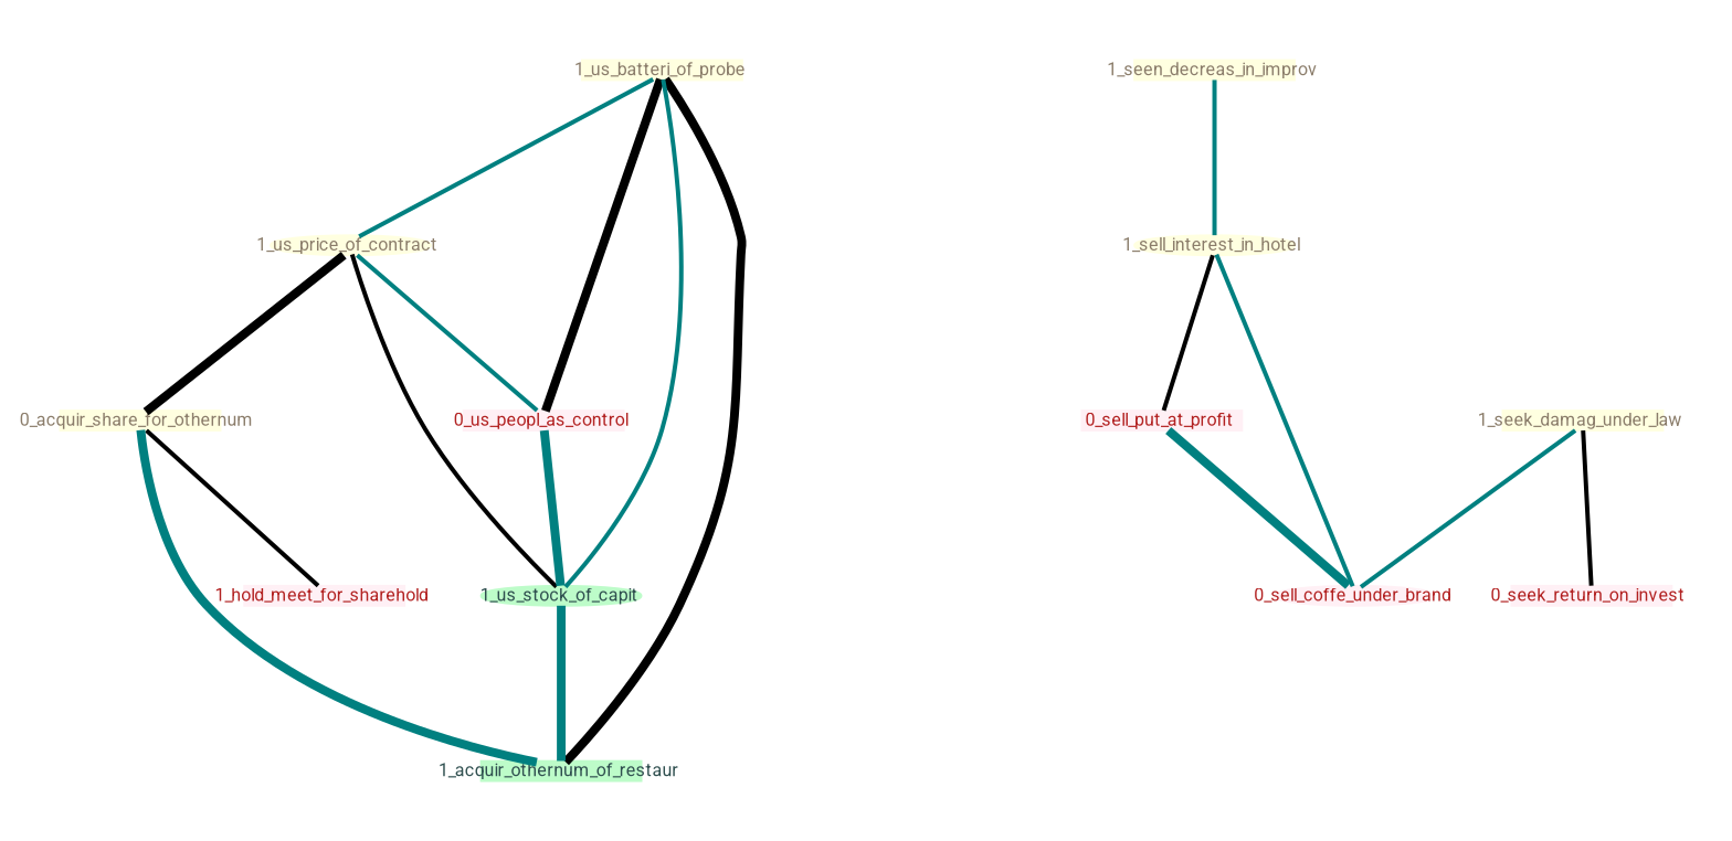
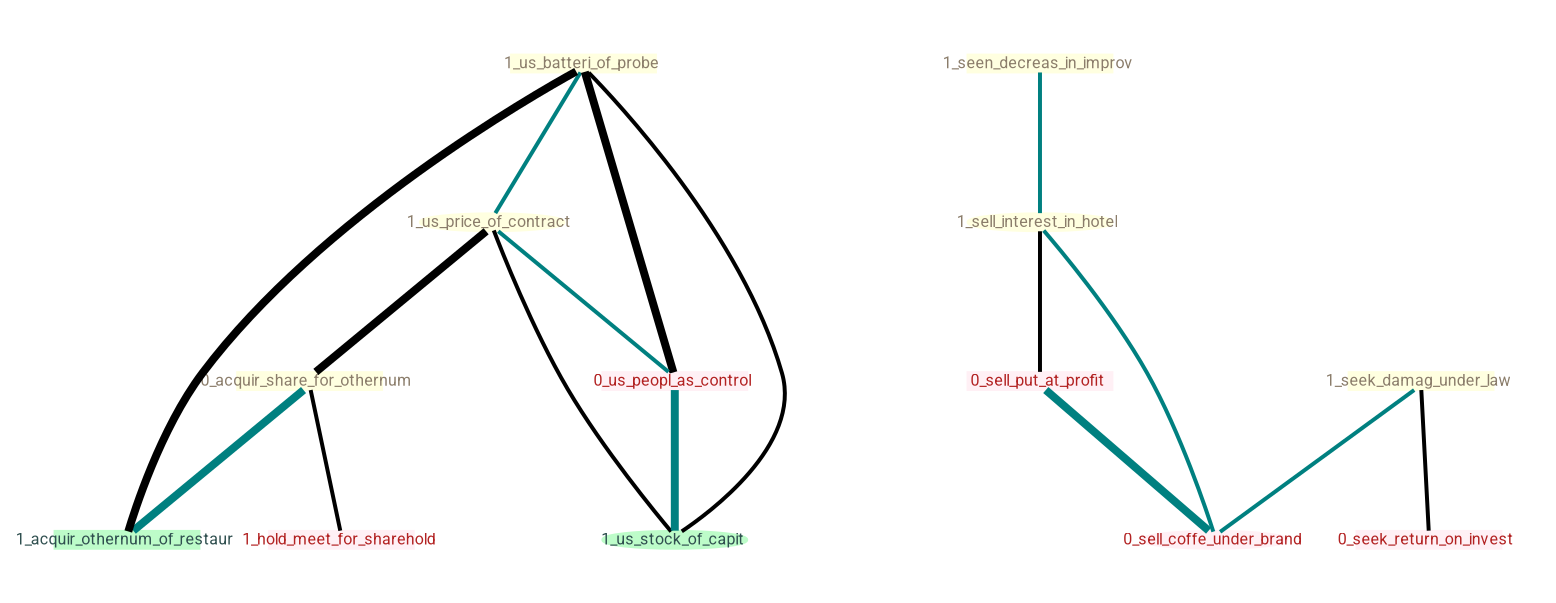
  graph {
    fontname=Roboto
    node [color="#ffffe0" fixedsize=true fontcolor="#8b7d6b" fontname=Roboto fontsize=4 shape=box style=filled]
    edge [color=teal fontname=Roboto style=solid w=1]
    "0_acquir_share_for_othernum " [height=.06 width=.5]
    "1_us_batteri_of_probe " [height=.06 width=.5]
    n3 [height=.06 label="1_seen_decreas_in_improv" width=.5]
    "1_sell_interest_in_hotel " [height=.06 shape=ellipse width=.5]
    "1_us_price_of_contract " [height=.06 shape=ellipse width=.5]
    "1_seek_damag_under_law " [height=.06 width=.5]
    "0_us_peopl_as_control " [color="#fff0f5" fontcolor="#b22222" height=.06 width=.5]
    "0_sell_put_at_profit " [color="#fff0f5" fontcolor="#b22222" height=.06 width=.5]
    "0_seek_return_on_invest " [color="#fff0f5" fontcolor="#b22222" height=.06 width=.5]
    "0_sell_coffe_under_brand " [color="#fff0f5" fontcolor="#b22222" height=.06 shape=ellipse width=.5]
    "1_hold_meet_for_sharehold " [color="#fff0f5" fontcolor="#b22222" height=.06 width=.5]
    "1_acquir_othernum_of_restaur " [color="#BDFCC9" fontcolor="#2f4f4f" height=.06 width=.5]
    "1_us_stock_of_capit " [color="#BDFCC9" fontcolor="#2f4f4f" height=.06 shape=ellipse width=.5]
    subgraph sub_1 {
      "0_acquir_share_for_othernum "
      "1_us_batteri_of_probe "
      n3
      "1_sell_interest_in_hotel "
      "1_us_price_of_contract "
      "1_seek_damag_under_law "
    }
    subgraph sub_2 {
      "0_us_peopl_as_control "
      "0_sell_put_at_profit "
      "0_seek_return_on_invest "
      "0_sell_coffe_under_brand "
      "1_hold_meet_for_sharehold "
    }
    "0_acquir_share_for_othernum " -- "1_hold_meet_for_sharehold " [color=black]
    "0_acquir_share_for_othernum " -- "1_acquir_othernum_of_restaur " [style=bold]
    "1_us_batteri_of_probe " -- "1_us_price_of_contract " [w=2]
    "1_us_batteri_of_probe " -- "0_us_peopl_as_control " [color=black style=bold]
    "1_us_batteri_of_probe " -- "1_acquir_othernum_of_restaur " [color=black style=bold]
-   "1_us_batteri_of_probe " -- "1_us_stock_of_capit " [w=2]
+   "1_us_batteri_of_probe " -- "1_us_stock_of_capit " [color=black w=2]
    n3 -- "1_sell_interest_in_hotel "
    "1_sell_interest_in_hotel " -- "0_sell_put_at_profit " [color=black]
    "1_sell_interest_in_hotel " -- "0_sell_coffe_under_brand "
    "1_us_price_of_contract " -- "0_acquir_share_for_othernum " [color=black style=bold]
    "1_us_price_of_contract " -- "0_us_peopl_as_control "
    "1_us_price_of_contract " -- "1_us_stock_of_capit " [color=black w=2]
    "1_seek_damag_under_law " -- "0_seek_return_on_invest " [color=black]
    "1_seek_damag_under_law " -- "0_sell_coffe_under_brand "
    "0_us_peopl_as_control " -- "1_us_stock_of_capit " [style=bold]
    "0_sell_put_at_profit " -- "0_sell_coffe_under_brand " [style=bold]
-   "1_us_stock_of_capit " -- "1_acquir_othernum_of_restaur " [style=bold]
  }
